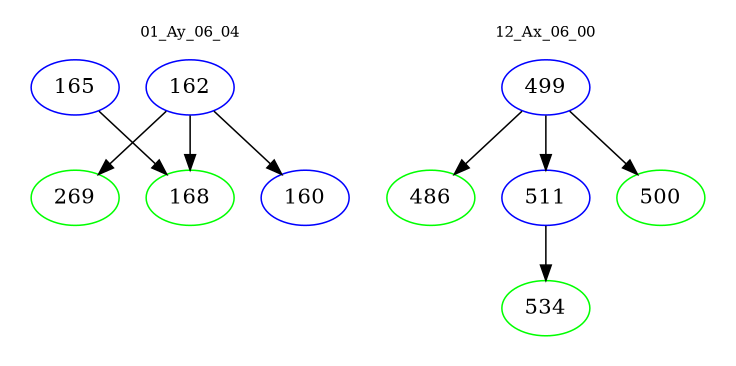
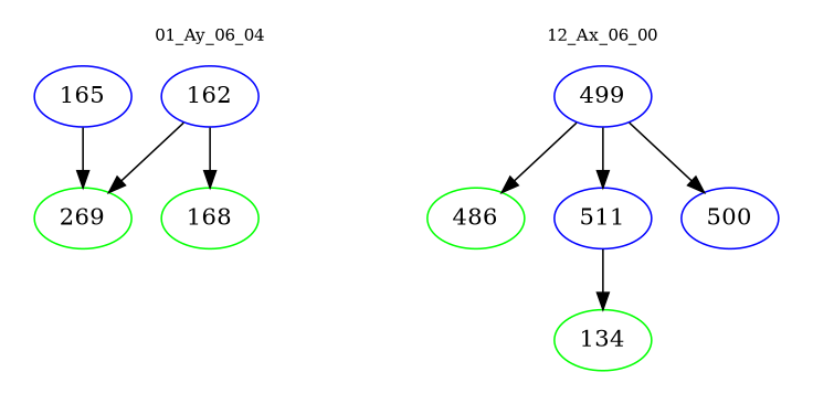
  digraph {
    node [color=blue]
    edge [color=black]
    n1 [label=162]
-   n2 [label=160]
    n3 [label=165]
    n4 [color=green label=269]
    n5 [color=green label=168]
    n6 [label=499]
    n7 [color=green label=486]
    n8 [label=511]
-   n9 [color=green label=500]
-   n10 [color=green label=534]
+   n9 [label=500]
+   n10 [color=green label=134]
    subgraph cluster_1 {
      color=white
      fontsize=10
      label="01_Ay_06_04"
      n1
-     n2
      n3
      n4
      n5
    }
    subgraph cluster_2 {
      color=white
      fontsize=10
      label="12_Ax_06_00"
      n6
      n7
      n8
      n9
      n10
    }
-   n1 -> n2
    n1 -> n4
    n1 -> n5
-   n3 -> n5
+   n3 -> n4
    n6 -> n7
    n6 -> n8
    n6 -> n9
    n8 -> n10
  }
